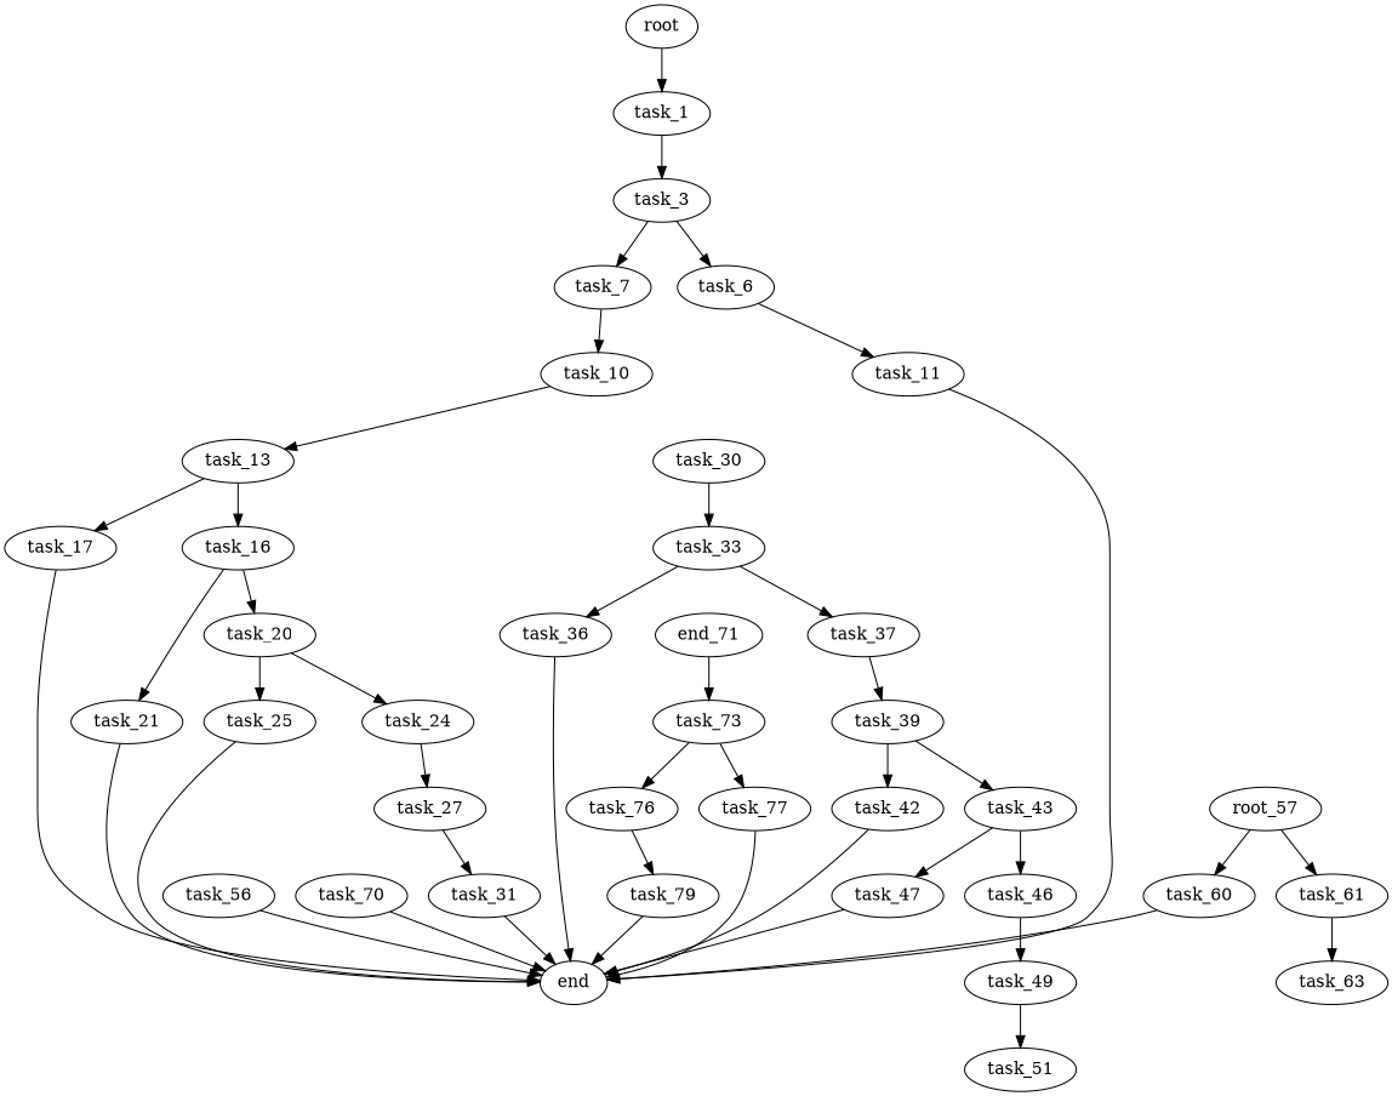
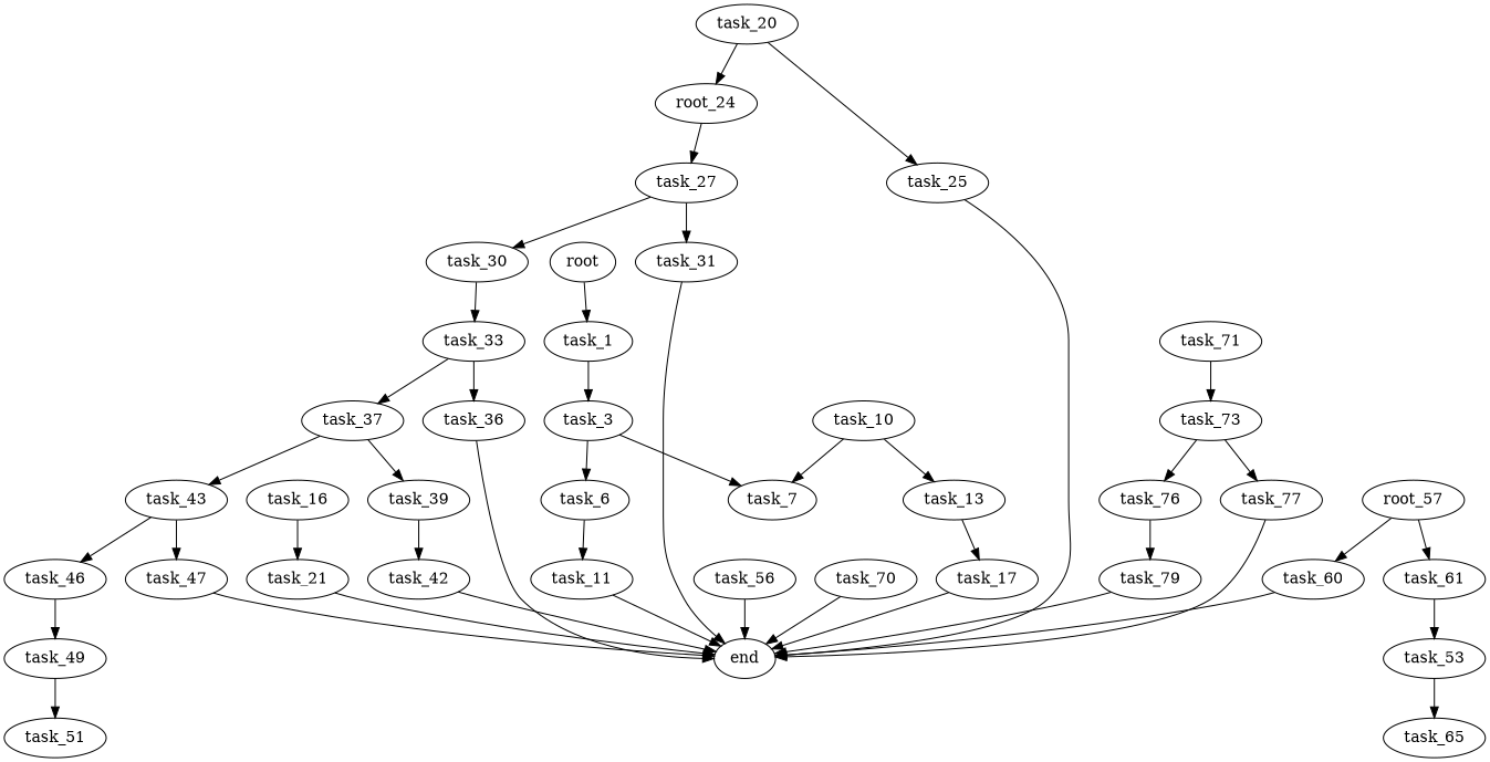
  digraph {
    root
    task_1
    task_3
    task_6
    task_7
    task_11
    task_10
    end
    task_13
    task_16
    task_17
    task_20
    task_21
-   task_24
+   task_24 [label=root_24]
    task_25
    task_27
    task_30
    task_31
    task_33
    task_36
    task_37
    task_39
    task_42
    task_43
    task_46
    task_47
    task_49
    task_51
    task_56
    n30 [label=root_57]
    task_60
    task_61
-   task_63
+   task_63 [label=task_53]
+   task_65
    task_70
-   task_71 [label=end_71]
+   task_71
    task_73
    task_76
    task_77
    task_79
    root -> task_1
    task_1 -> task_3
    task_3 -> task_6
    task_3 -> task_7
    task_6 -> task_11
-   task_7 -> task_10
+   task_10 -> task_7
    task_11 -> end
    task_10 -> task_13
-   task_13 -> task_16
    task_13 -> task_17
-   task_16 -> task_20
    task_16 -> task_21
    task_17 -> end
    task_20 -> task_24
    task_20 -> task_25
    task_21 -> end
    task_24 -> task_27
    task_25 -> end
+   task_27 -> task_30
    task_27 -> task_31
    task_30 -> task_33
    task_31 -> end
    task_33 -> task_36
    task_33 -> task_37
    task_36 -> end
    task_37 -> task_39
    task_39 -> task_42
-   task_39 -> task_43
+   task_37 -> task_43
    task_42 -> end
    task_43 -> task_46
    task_43 -> task_47
    task_46 -> task_49
    task_47 -> end
    task_49 -> task_51
    task_56 -> end
    n30 -> task_60
    n30 -> task_61
    task_60 -> end
    task_61 -> task_63
+   task_63 -> task_65
    task_70 -> end
    task_71 -> task_73
    task_73 -> task_76
    task_73 -> task_77
    task_76 -> task_79
    task_77 -> end
    task_79 -> end
  }
